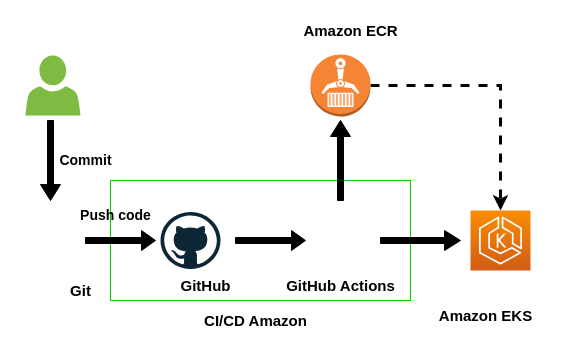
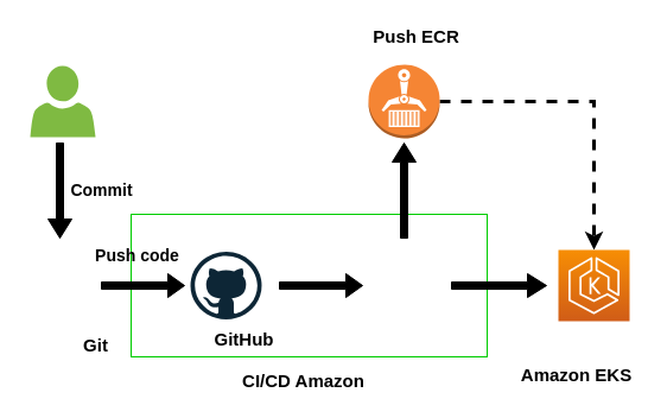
  <mxCell id="0" />
  <mxCell id="1" parent="0" />
  <mxCell id="2" value="" style="shape=image;html=1;verticalAlign=top;verticalLabelPosition=bottom;labelBackgroundColor=#ffffff;imageAspect=0;aspect=fixed;image=https://cdn3.iconfinder.com/data/icons/social-media-2169/24/social_media_social_media_logo_git-128.png" parent="1" vertex="1"><mxGeometry x="20" y="210" width="60" height="60" as="geometry" /></mxCell>
  <mxCell id="3" value="" style="sketch=0;pointerEvents=1;shadow=0;dashed=0;html=1;strokeColor=none;labelPosition=center;verticalLabelPosition=bottom;verticalAlign=top;outlineConnect=0;align=center;shape=mxgraph.office.users.user;fillColor=#7FBA42;" parent="1" vertex="1"><mxGeometry x="25" y="55" width="55" height="60" as="geometry" /></mxCell>
  <mxCell id="4" value="" style="rounded=0;whiteSpace=wrap;html=1;fillColor=none;strokeColor=#00CC00;" parent="1" vertex="1"><mxGeometry x="110" y="180" width="300" height="120" as="geometry" /></mxCell>
  <mxCell id="5" value="" style="shape=singleArrow;direction=south;whiteSpace=wrap;html=1;fillColor=#000000;metaEdit=0;" parent="1" vertex="1"><mxGeometry x="40" y="120" width="20" height="80" as="geometry" /></mxCell>
  <mxCell id="6" value="" style="dashed=0;outlineConnect=0;html=1;align=center;labelPosition=center;verticalLabelPosition=bottom;verticalAlign=top;shape=mxgraph.weblogos.github;fillColor=none;" parent="1" vertex="1"><mxGeometry x="160" y="211.56" width="60" height="56.88" as="geometry" /></mxCell>
  <mxCell id="7" value="&lt;b style=&quot;font-size: 14px&quot;&gt;Push code&lt;/b&gt;" style="text;html=1;resizable=0;autosize=1;align=center;verticalAlign=middle;points=[];fillColor=none;strokeColor=none;rounded=0;" parent="1" vertex="1"><mxGeometry x="70" y="205.01" width="90" height="20" as="geometry" /></mxCell>
  <mxCell id="8" value="&lt;b&gt;Commit&lt;/b&gt;" style="text;html=1;resizable=0;autosize=1;align=center;verticalAlign=middle;points=[];fillColor=none;strokeColor=none;rounded=0;fontSize=14;" parent="1" vertex="1"><mxGeometry x="50" y="150" width="70" height="20" as="geometry" /></mxCell>
  <mxCell id="9" value="" style="shape=image;html=1;verticalAlign=top;verticalLabelPosition=bottom;labelBackgroundColor=#ffffff;imageAspect=0;aspect=fixed;image=https://cdn3.iconfinder.com/data/icons/ink-social-media/35/git-128.png;fontSize=14;fillColor=none;" parent="1" vertex="1"><mxGeometry x="310" y="210" width="60" height="60" as="geometry" /></mxCell>
  <mxCell id="10" value="" style="shape=singleArrow;direction=south;whiteSpace=wrap;html=1;fillColor=#000000;rotation=-90;" parent="1" vertex="1"><mxGeometry x="110" y="205.01" width="20" height="70" as="geometry" /></mxCell>
  <mxCell id="11" value="" style="shape=singleArrow;direction=south;whiteSpace=wrap;html=1;fillColor=#000000;rotation=-90;" parent="1" vertex="1"><mxGeometry x="260" y="205" width="20" height="70" as="geometry" /></mxCell>
  <mxCell id="12" value="" style="shape=singleArrow;direction=south;whiteSpace=wrap;html=1;fillColor=#000000;rotation=-180;" parent="1" vertex="1"><mxGeometry x="330" y="120" width="20" height="80" as="geometry" /></mxCell>
  <mxCell id="13" value="" style="edgeStyle=orthogonalEdgeStyle;rounded=0;orthogonalLoop=1;jettySize=auto;html=1;fontSize=14;fontColor=#000000;strokeWidth=3;dashed=1;" parent="1" source="14" target="15" edge="1"><mxGeometry relative="1" as="geometry" /></mxCell>
  <mxCell id="14" value="" style="outlineConnect=0;dashed=0;verticalLabelPosition=bottom;verticalAlign=top;align=center;html=1;shape=mxgraph.aws3.ecr;fillColor=#F58534;gradientColor=none;fontSize=14;fontColor=#000000;" parent="1" vertex="1"><mxGeometry x="310" y="54" width="60" height="62" as="geometry" /></mxCell>
  <mxCell id="15" value="" style="sketch=0;points=[[0,0,0],[0.25,0,0],[0.5,0,0],[0.75,0,0],[1,0,0],[0,1,0],[0.25,1,0],[0.5,1,0],[0.75,1,0],[1,1,0],[0,0.25,0],[0,0.5,0],[0,0.75,0],[1,0.25,0],[1,0.5,0],[1,0.75,0]];outlineConnect=0;fontColor=#232F3E;gradientColor=#F78E04;gradientDirection=north;fillColor=#D05C17;strokeColor=#ffffff;verticalLabelPosition=bottom;verticalAlign=top;align=center;html=1;fontSize=12;fontStyle=0;aspect=fixed;shape=mxgraph.aws4.resourceIcon;resIcon=mxgraph.aws4.eks;strokeWidth=1;" parent="1" vertex="1"><mxGeometry x="470" y="210.01" width="60" height="60" as="geometry" /></mxCell>
  <mxCell id="16" value="&lt;b&gt;&lt;font style=&quot;font-size: 15px&quot;&gt;CI/CD Amazon&lt;/font&gt;&lt;/b&gt;" style="text;html=1;resizable=0;autosize=1;align=center;verticalAlign=middle;points=[];fillColor=none;strokeColor=none;rounded=0;fontSize=14;" parent="1" vertex="1"><mxGeometry x="195" y="310" width="120" height="20" as="geometry" /></mxCell>
  <mxCell id="17" value="" style="shape=singleArrow;direction=south;whiteSpace=wrap;html=1;fillColor=#000000;rotation=-90;" parent="1" vertex="1"><mxGeometry x="410" y="200.01" width="20" height="80" as="geometry" /></mxCell>
  <mxCell id="18" value="&lt;b&gt;&lt;font style=&quot;font-size: 15px&quot;&gt;Git&lt;/font&gt;&lt;/b&gt;" style="text;html=1;resizable=0;autosize=1;align=center;verticalAlign=middle;points=[];fillColor=none;strokeColor=none;rounded=0;fontSize=14;" parent="1" vertex="1"><mxGeometry x="60" y="280" width="40" height="20" as="geometry" /></mxCell>
  <mxCell id="19" value="&lt;b&gt;&lt;font style=&quot;font-size: 15px&quot;&gt;GitHub&lt;/font&gt;&lt;/b&gt;" style="text;html=1;resizable=0;autosize=1;align=center;verticalAlign=middle;points=[];fillColor=none;strokeColor=none;rounded=0;fontSize=14;" parent="1" vertex="1"><mxGeometry x="170" y="275.01" width="70" height="20" as="geometry" /></mxCell>
- <mxCell id="20" value="&lt;b&gt;&lt;font style=&quot;font-size: 15px&quot;&gt;GitHub Actions&lt;/font&gt;&lt;/b&gt;" style="text;html=1;resizable=0;autosize=1;align=center;verticalAlign=middle;points=[];fillColor=none;strokeColor=none;rounded=0;fontSize=14;" parent="1" vertex="1"><mxGeometry x="280" y="275" width="120" height="20" as="geometry" /></mxCell>
- <mxCell id="21" value="&lt;b&gt;&lt;font style=&quot;font-size: 15px&quot;&gt;Amazon ECR&lt;/font&gt;&lt;/b&gt;" style="text;html=1;resizable=0;autosize=1;align=center;verticalAlign=middle;points=[];fillColor=none;strokeColor=none;rounded=0;fontSize=14;" parent="1" vertex="1"><mxGeometry x="295" y="20" width="110" height="20" as="geometry" /></mxCell>
+ <mxCell id="21" value="&lt;b&gt;&lt;font style=&quot;font-size: 15px&quot;&gt;Push ECR&lt;/font&gt;&lt;/b&gt;" style="text;html=1;resizable=0;autosize=1;align=center;verticalAlign=middle;points=[];fillColor=none;strokeColor=none;rounded=0;fontSize=14;" parent="1" vertex="1"><mxGeometry x="295" y="20" width="110" height="20" as="geometry" /></mxCell>
  <mxCell id="22" value="&lt;b&gt;&lt;font style=&quot;font-size: 15px&quot;&gt;Amazon EKS&lt;/font&gt;&lt;/b&gt;" style="text;html=1;resizable=0;autosize=1;align=center;verticalAlign=middle;points=[];fillColor=none;strokeColor=none;rounded=0;fontSize=14;" parent="1" vertex="1"><mxGeometry x="430" y="305.01" width="110" height="20" as="geometry" /></mxCell>
